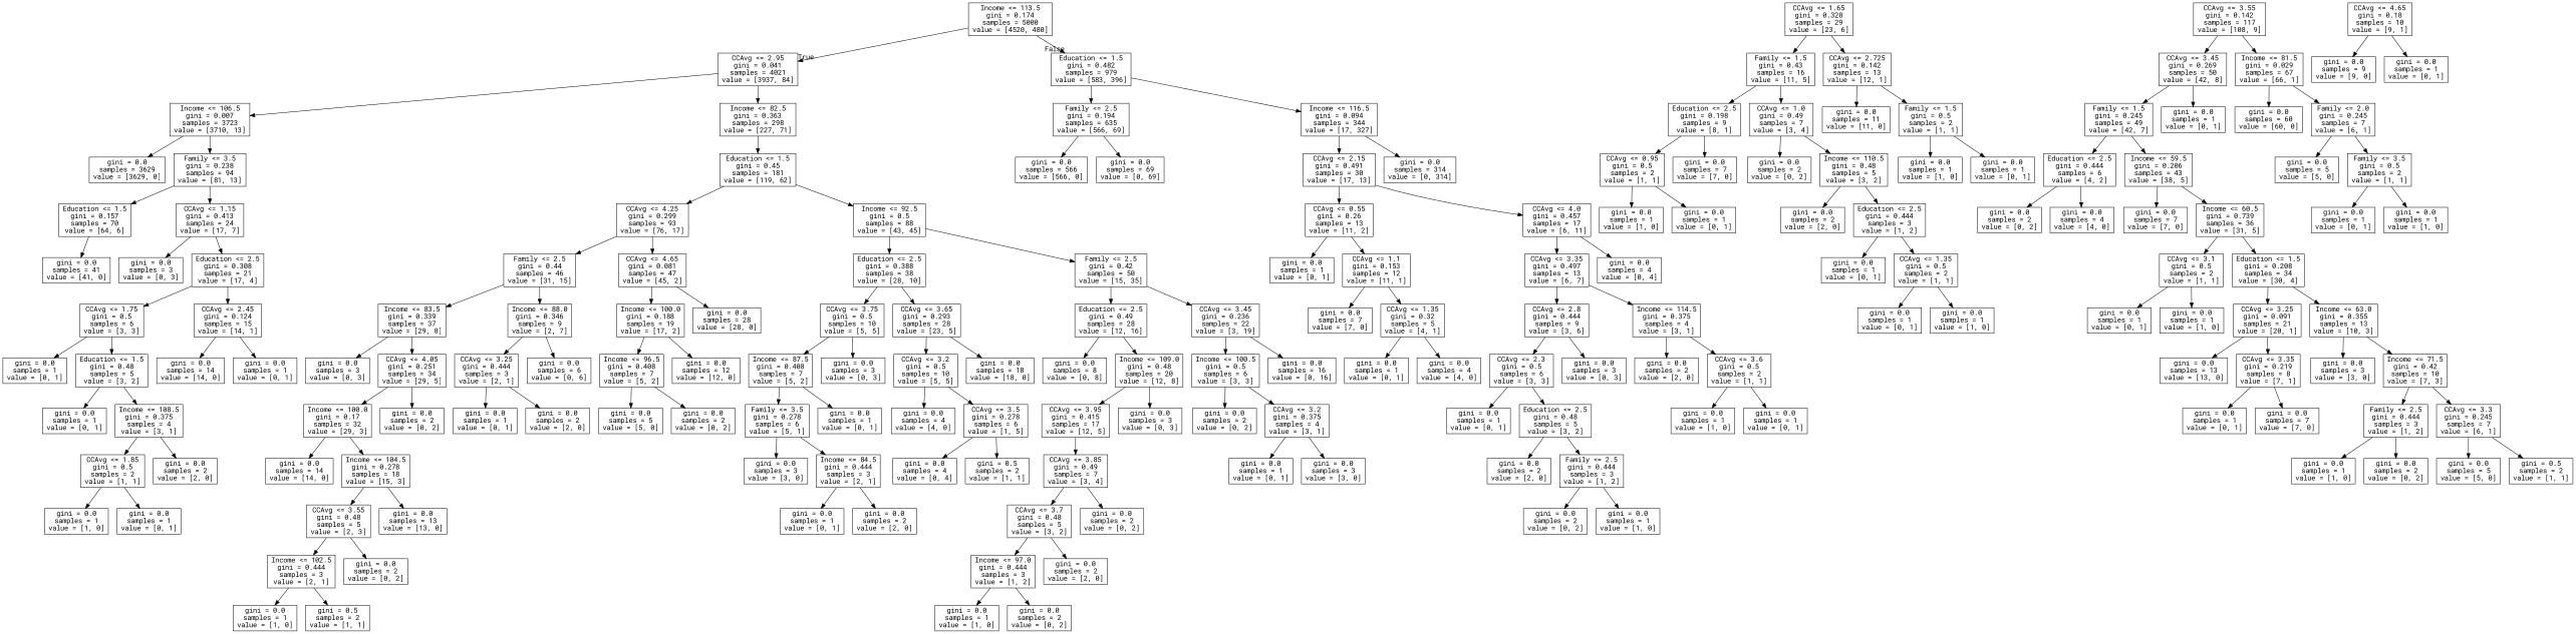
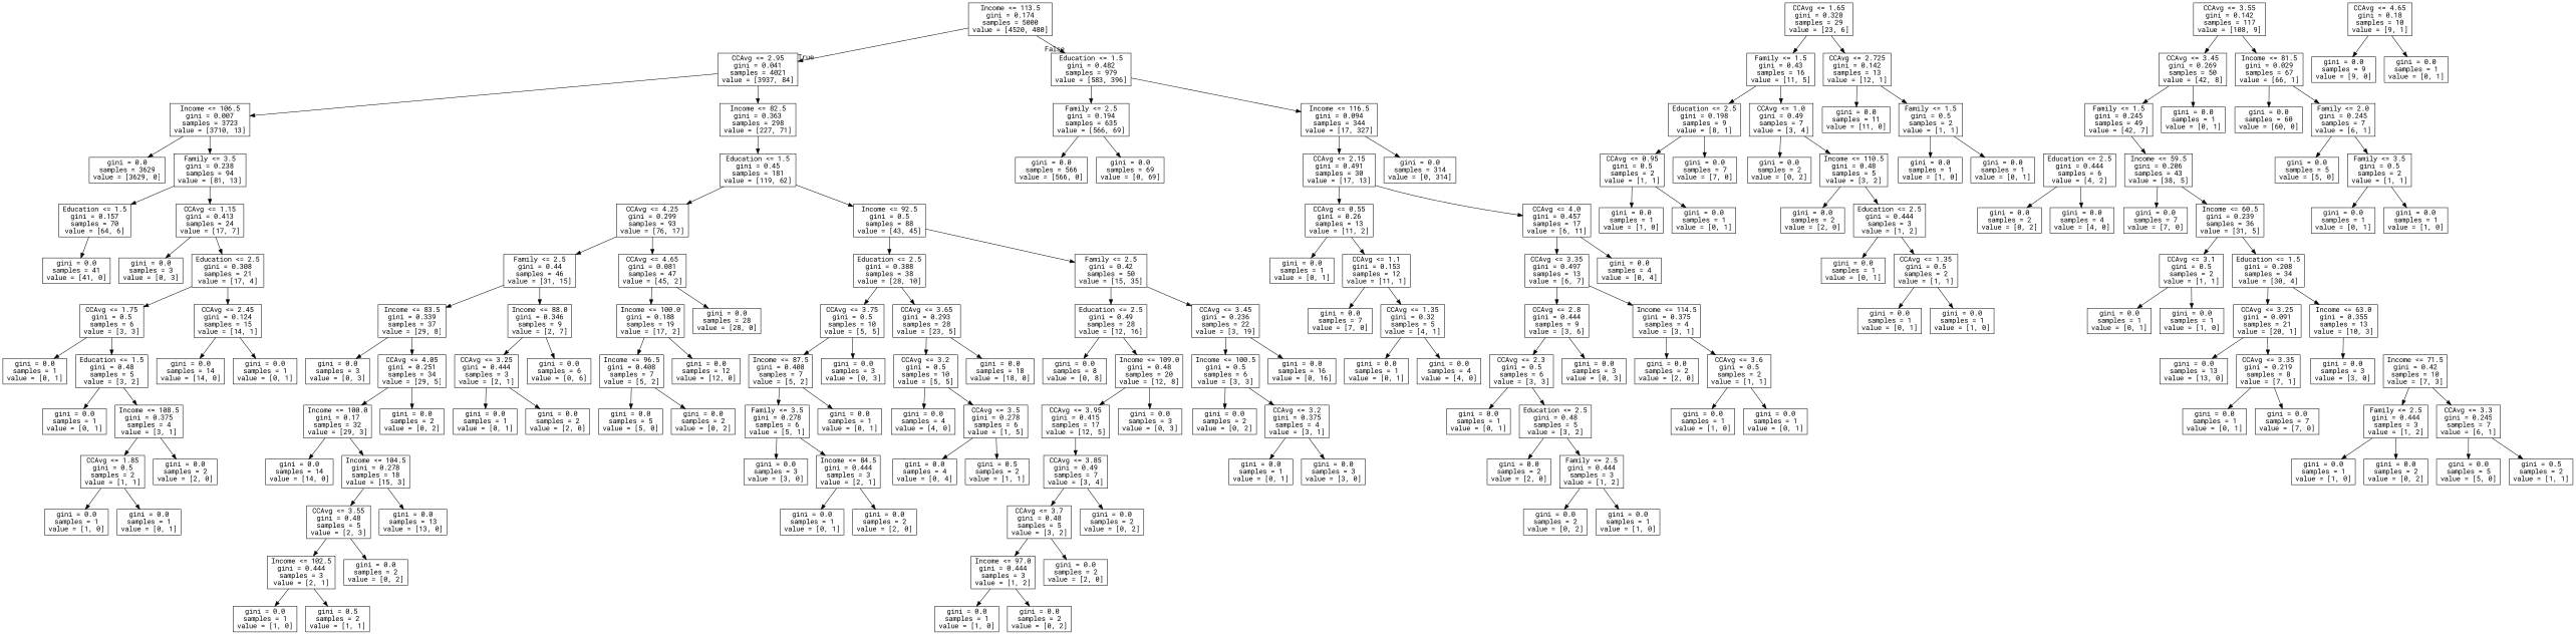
  digraph {
    fontname="Roboto Mono"
    node [fontname="Roboto Mono" shape=box]
    edge [fontname="Roboto Mono"]
    n1 [label="Income <= 113.5\ngini = 0.174\nsamples = 5000\nvalue = [4520, 480]"]
    n2 [label="CCAvg <= 2.95\ngini = 0.041\nsamples = 4021\nvalue = [3937, 84]"]
    n3 [label="Education <= 1.5\ngini = 0.482\nsamples = 979\nvalue = [583, 396]"]
    n4 [label="Income <= 106.5\ngini = 0.007\nsamples = 3723\nvalue = [3710, 13]"]
    n5 [label="Income <= 82.5\ngini = 0.363\nsamples = 298\nvalue = [227, 71]"]
    n6 [label="Family <= 2.5\ngini = 0.194\nsamples = 635\nvalue = [566, 69]"]
    n7 [label="Income <= 116.5\ngini = 0.094\nsamples = 344\nvalue = [17, 327]"]
    n8 [label="gini = 0.0\nsamples = 3629\nvalue = [3629, 0]"]
    n9 [label="Family <= 3.5\ngini = 0.238\nsamples = 94\nvalue = [81, 13]"]
    n10 [label="Education <= 1.5\ngini = 0.45\nsamples = 181\nvalue = [119, 62]"]
    n11 [label="Education <= 1.5\ngini = 0.157\nsamples = 70\nvalue = [64, 6]"]
    n12 [label="CCAvg <= 1.15\ngini = 0.413\nsamples = 24\nvalue = [17, 7]"]
    n13 [label="gini = 0.0\nsamples = 41\nvalue = [41, 0]"]
    n14 [label="gini = 0.0\nsamples = 3\nvalue = [0, 3]"]
    n15 [label="Education <= 2.5\ngini = 0.308\nsamples = 21\nvalue = [17, 4]"]
    n16 [label="CCAvg <= 1.65\ngini = 0.328\nsamples = 29\nvalue = [23, 6]"]
    n17 [label="Family <= 1.5\ngini = 0.43\nsamples = 16\nvalue = [11, 5]"]
    n18 [label="CCAvg <= 2.725\ngini = 0.142\nsamples = 13\nvalue = [12, 1]"]
    n19 [label="Education <= 2.5\ngini = 0.198\nsamples = 9\nvalue = [8, 1]"]
    n20 [label="CCAvg <= 1.0\ngini = 0.49\nsamples = 7\nvalue = [3, 4]"]
    n21 [label="gini = 0.0\nsamples = 11\nvalue = [11, 0]"]
    n22 [label="Family <= 1.5\ngini = 0.5\nsamples = 2\nvalue = [1, 1]"]
    n23 [label="CCAvg <= 0.95\ngini = 0.5\nsamples = 2\nvalue = [1, 1]"]
    n24 [label="gini = 0.0\nsamples = 7\nvalue = [7, 0]"]
    n25 [label="gini = 0.0\nsamples = 2\nvalue = [0, 2]"]
    n26 [label="Income <= 110.5\ngini = 0.48\nsamples = 5\nvalue = [3, 2]"]
    n27 [label="gini = 0.0\nsamples = 1\nvalue = [1, 0]"]
    n28 [label="gini = 0.0\nsamples = 1\nvalue = [0, 1]"]
    n29 [label="gini = 0.0\nsamples = 2\nvalue = [2, 0]"]
    n30 [label="Education <= 2.5\ngini = 0.444\nsamples = 3\nvalue = [1, 2]"]
    n31 [label="gini = 0.0\nsamples = 1\nvalue = [0, 1]"]
    n32 [label="CCAvg <= 1.35\ngini = 0.5\nsamples = 2\nvalue = [1, 1]"]
    n33 [label="gini = 0.0\nsamples = 1\nvalue = [0, 1]"]
    n34 [label="gini = 0.0\nsamples = 1\nvalue = [1, 0]"]
    n35 [label="gini = 0.0\nsamples = 1\nvalue = [1, 0]"]
    n36 [label="gini = 0.0\nsamples = 1\nvalue = [0, 1]"]
    n37 [label="CCAvg <= 1.75\ngini = 0.5\nsamples = 6\nvalue = [3, 3]"]
    n38 [label="CCAvg <= 2.45\ngini = 0.124\nsamples = 15\nvalue = [14, 1]"]
    n39 [label="gini = 0.0\nsamples = 1\nvalue = [0, 1]"]
    n40 [label="Education <= 1.5\ngini = 0.48\nsamples = 5\nvalue = [3, 2]"]
    n41 [label="gini = 0.0\nsamples = 14\nvalue = [14, 0]"]
    n42 [label="gini = 0.0\nsamples = 1\nvalue = [0, 1]"]
    n43 [label="gini = 0.0\nsamples = 1\nvalue = [0, 1]"]
    n44 [label="Income <= 108.5\ngini = 0.375\nsamples = 4\nvalue = [3, 1]"]
    n45 [label="CCAvg <= 1.85\ngini = 0.5\nsamples = 2\nvalue = [1, 1]"]
    n46 [label="gini = 0.0\nsamples = 2\nvalue = [2, 0]"]
    n47 [label="gini = 0.0\nsamples = 1\nvalue = [1, 0]"]
    n48 [label="gini = 0.0\nsamples = 1\nvalue = [0, 1]"]
    n49 [label="CCAvg <= 3.55\ngini = 0.142\nsamples = 117\nvalue = [108, 9]"]
    n50 [label="CCAvg <= 3.45\ngini = 0.269\nsamples = 50\nvalue = [42, 8]"]
    n51 [label="Income <= 81.5\ngini = 0.029\nsamples = 67\nvalue = [66, 1]"]
    n52 [label="CCAvg <= 4.25\ngini = 0.299\nsamples = 93\nvalue = [76, 17]"]
    n53 [label="Income <= 92.5\ngini = 0.5\nsamples = 88\nvalue = [43, 45]"]
    n54 [label="Family <= 1.5\ngini = 0.245\nsamples = 49\nvalue = [42, 7]"]
    n55 [label="gini = 0.0\nsamples = 1\nvalue = [0, 1]"]
    n56 [label="gini = 0.0\nsamples = 60\nvalue = [60, 0]"]
    n57 [label="Family <= 2.0\ngini = 0.245\nsamples = 7\nvalue = [6, 1]"]
    n58 [label="Education <= 2.5\ngini = 0.444\nsamples = 6\nvalue = [4, 2]"]
    n59 [label="Income <= 59.5\ngini = 0.206\nsamples = 43\nvalue = [38, 5]"]
    n60 [label="gini = 0.0\nsamples = 2\nvalue = [0, 2]"]
    n61 [label="gini = 0.0\nsamples = 4\nvalue = [4, 0]"]
    n62 [label="gini = 0.0\nsamples = 7\nvalue = [7, 0]"]
-   n63 [label="Income <= 60.5\ngini = 0.739\nsamples = 36\nvalue = [31, 5]"]
+   n63 [label="Income <= 60.5\ngini = 0.239\nsamples = 36\nvalue = [31, 5]"]
    n64 [label="CCAvg <= 3.1\ngini = 0.5\nsamples = 2\nvalue = [1, 1]"]
    n65 [label="Education <= 1.5\ngini = 0.208\nsamples = 34\nvalue = [30, 4]"]
    n66 [label="gini = 0.0\nsamples = 1\nvalue = [0, 1]"]
    n67 [label="gini = 0.0\nsamples = 1\nvalue = [1, 0]"]
    n68 [label="CCAvg <= 3.25\ngini = 0.091\nsamples = 21\nvalue = [20, 1]"]
    n69 [label="Income <= 63.0\ngini = 0.355\nsamples = 13\nvalue = [10, 3]"]
    n70 [label="gini = 0.0\nsamples = 13\nvalue = [13, 0]"]
    n71 [label="CCAvg <= 3.35\ngini = 0.219\nsamples = 8\nvalue = [7, 1]"]
    n72 [label="gini = 0.0\nsamples = 3\nvalue = [3, 0]"]
    n73 [label="Income <= 71.5\ngini = 0.42\nsamples = 10\nvalue = [7, 3]"]
    n74 [label="gini = 0.0\nsamples = 1\nvalue = [0, 1]"]
    n75 [label="gini = 0.0\nsamples = 7\nvalue = [7, 0]"]
    n76 [label="Family <= 2.5\ngini = 0.444\nsamples = 3\nvalue = [1, 2]"]
    n77 [label="CCAvg <= 3.3\ngini = 0.245\nsamples = 7\nvalue = [6, 1]"]
    n78 [label="gini = 0.0\nsamples = 1\nvalue = [1, 0]"]
    n79 [label="gini = 0.0\nsamples = 2\nvalue = [0, 2]"]
    n80 [label="gini = 0.0\nsamples = 5\nvalue = [5, 0]"]
    n81 [label="gini = 0.5\nsamples = 2\nvalue = [1, 1]"]
    n82 [label="gini = 0.0\nsamples = 5\nvalue = [5, 0]"]
    n83 [label="Family <= 3.5\ngini = 0.5\nsamples = 2\nvalue = [1, 1]"]
    n84 [label="gini = 0.0\nsamples = 1\nvalue = [0, 1]"]
    n85 [label="gini = 0.0\nsamples = 1\nvalue = [1, 0]"]
    n86 [label="Family <= 2.5\ngini = 0.44\nsamples = 46\nvalue = [31, 15]"]
    n87 [label="CCAvg <= 4.65\ngini = 0.081\nsamples = 47\nvalue = [45, 2]"]
    n88 [label="Education <= 2.5\ngini = 0.388\nsamples = 38\nvalue = [28, 10]"]
    n89 [label="Family <= 2.5\ngini = 0.42\nsamples = 50\nvalue = [15, 35]"]
    n90 [label="Income <= 83.5\ngini = 0.339\nsamples = 37\nvalue = [29, 8]"]
    n91 [label="Income <= 88.0\ngini = 0.346\nsamples = 9\nvalue = [2, 7]"]
    n92 [label="Income <= 100.0\ngini = 0.188\nsamples = 19\nvalue = [17, 2]"]
    n93 [label="gini = 0.0\nsamples = 28\nvalue = [28, 0]"]
    n94 [label="gini = 0.0\nsamples = 3\nvalue = [0, 3]"]
    n95 [label="CCAvg <= 4.05\ngini = 0.251\nsamples = 34\nvalue = [29, 5]"]
    n96 [label="CCAvg <= 3.25\ngini = 0.444\nsamples = 3\nvalue = [2, 1]"]
    n97 [label="gini = 0.0\nsamples = 6\nvalue = [0, 6]"]
    n98 [label="Income <= 100.0\ngini = 0.17\nsamples = 32\nvalue = [29, 3]"]
    n99 [label="gini = 0.0\nsamples = 2\nvalue = [0, 2]"]
    n100 [label="gini = 0.0\nsamples = 14\nvalue = [14, 0]"]
    n101 [label="Income <= 104.5\ngini = 0.278\nsamples = 18\nvalue = [15, 3]"]
    n102 [label="CCAvg <= 3.55\ngini = 0.48\nsamples = 5\nvalue = [2, 3]"]
    n103 [label="gini = 0.0\nsamples = 13\nvalue = [13, 0]"]
    n104 [label="Income <= 102.5\ngini = 0.444\nsamples = 3\nvalue = [2, 1]"]
    n105 [label="gini = 0.0\nsamples = 2\nvalue = [0, 2]"]
    n106 [label="gini = 0.0\nsamples = 1\nvalue = [1, 0]"]
    n107 [label="gini = 0.5\nsamples = 2\nvalue = [1, 1]"]
    n108 [label="gini = 0.0\nsamples = 1\nvalue = [0, 1]"]
    n109 [label="gini = 0.0\nsamples = 2\nvalue = [2, 0]"]
    n110 [label="Income <= 96.5\ngini = 0.408\nsamples = 7\nvalue = [5, 2]"]
    n111 [label="gini = 0.0\nsamples = 12\nvalue = [12, 0]"]
    n112 [label="gini = 0.0\nsamples = 5\nvalue = [5, 0]"]
    n113 [label="gini = 0.0\nsamples = 2\nvalue = [0, 2]"]
    n114 [label="CCAvg <= 3.75\ngini = 0.5\nsamples = 10\nvalue = [5, 5]"]
    n115 [label="CCAvg <= 3.65\ngini = 0.293\nsamples = 28\nvalue = [23, 5]"]
    n116 [label="Education <= 2.5\ngini = 0.49\nsamples = 28\nvalue = [12, 16]"]
    n117 [label="CCAvg <= 3.45\ngini = 0.236\nsamples = 22\nvalue = [3, 19]"]
    n118 [label="Income <= 87.5\ngini = 0.408\nsamples = 7\nvalue = [5, 2]"]
    n119 [label="gini = 0.0\nsamples = 3\nvalue = [0, 3]"]
    n120 [label="CCAvg <= 3.2\ngini = 0.5\nsamples = 10\nvalue = [5, 5]"]
    n121 [label="gini = 0.0\nsamples = 18\nvalue = [18, 0]"]
    n122 [label="Family <= 3.5\ngini = 0.278\nsamples = 6\nvalue = [5, 1]"]
    n123 [label="gini = 0.0\nsamples = 1\nvalue = [0, 1]"]
    n124 [label="gini = 0.0\nsamples = 3\nvalue = [3, 0]"]
    n125 [label="Income <= 84.5\ngini = 0.444\nsamples = 3\nvalue = [2, 1]"]
    n126 [label="gini = 0.0\nsamples = 1\nvalue = [0, 1]"]
    n127 [label="gini = 0.0\nsamples = 2\nvalue = [2, 0]"]
    n128 [label="gini = 0.0\nsamples = 4\nvalue = [4, 0]"]
    n129 [label="CCAvg <= 3.5\ngini = 0.278\nsamples = 6\nvalue = [1, 5]"]
    n130 [label="gini = 0.0\nsamples = 4\nvalue = [0, 4]"]
    n131 [label="gini = 0.5\nsamples = 2\nvalue = [1, 1]"]
    n132 [label="gini = 0.0\nsamples = 8\nvalue = [0, 8]"]
    n133 [label="Income <= 109.0\ngini = 0.48\nsamples = 20\nvalue = [12, 8]"]
    n134 [label="Income <= 100.5\ngini = 0.5\nsamples = 6\nvalue = [3, 3]"]
    n135 [label="gini = 0.0\nsamples = 16\nvalue = [0, 16]"]
    n136 [label="CCAvg <= 3.95\ngini = 0.415\nsamples = 17\nvalue = [12, 5]"]
    n137 [label="gini = 0.0\nsamples = 3\nvalue = [0, 3]"]
    n138 [label="CCAvg <= 3.85\ngini = 0.49\nsamples = 7\nvalue = [3, 4]"]
    n139 [label="CCAvg <= 3.7\ngini = 0.48\nsamples = 5\nvalue = [3, 2]"]
    n140 [label="gini = 0.0\nsamples = 2\nvalue = [0, 2]"]
    n141 [label="CCAvg <= 4.65\ngini = 0.18\nsamples = 10\nvalue = [9, 1]"]
    n142 [label="gini = 0.0\nsamples = 9\nvalue = [9, 0]"]
    n143 [label="gini = 0.0\nsamples = 1\nvalue = [0, 1]"]
    n144 [label="Income <= 97.0\ngini = 0.444\nsamples = 3\nvalue = [1, 2]"]
    n145 [label="gini = 0.0\nsamples = 2\nvalue = [2, 0]"]
    n146 [label="gini = 0.0\nsamples = 1\nvalue = [1, 0]"]
    n147 [label="gini = 0.0\nsamples = 2\nvalue = [0, 2]"]
    n148 [label="gini = 0.0\nsamples = 2\nvalue = [0, 2]"]
    n149 [label="CCAvg <= 3.2\ngini = 0.375\nsamples = 4\nvalue = [3, 1]"]
    n150 [label="gini = 0.0\nsamples = 1\nvalue = [0, 1]"]
    n151 [label="gini = 0.0\nsamples = 3\nvalue = [3, 0]"]
    n152 [label="gini = 0.0\nsamples = 566\nvalue = [566, 0]"]
    n153 [label="gini = 0.0\nsamples = 69\nvalue = [0, 69]"]
    n154 [label="CCAvg <= 2.15\ngini = 0.491\nsamples = 30\nvalue = [17, 13]"]
    n155 [label="gini = 0.0\nsamples = 314\nvalue = [0, 314]"]
    n156 [label="CCAvg <= 0.55\ngini = 0.26\nsamples = 13\nvalue = [11, 2]"]
    n157 [label="CCAvg <= 4.0\ngini = 0.457\nsamples = 17\nvalue = [6, 11]"]
    n158 [label="gini = 0.0\nsamples = 1\nvalue = [0, 1]"]
    n159 [label="CCAvg <= 1.1\ngini = 0.153\nsamples = 12\nvalue = [11, 1]"]
    n160 [label="CCAvg <= 3.35\ngini = 0.497\nsamples = 13\nvalue = [6, 7]"]
    n161 [label="gini = 0.0\nsamples = 4\nvalue = [0, 4]"]
    n162 [label="gini = 0.0\nsamples = 7\nvalue = [7, 0]"]
    n163 [label="CCAvg <= 1.35\ngini = 0.32\nsamples = 5\nvalue = [4, 1]"]
    n164 [label="gini = 0.0\nsamples = 1\nvalue = [0, 1]"]
    n165 [label="gini = 0.0\nsamples = 4\nvalue = [4, 0]"]
    n166 [label="CCAvg <= 2.8\ngini = 0.444\nsamples = 9\nvalue = [3, 6]"]
    n167 [label="Income <= 114.5\ngini = 0.375\nsamples = 4\nvalue = [3, 1]"]
    n168 [label="CCAvg <= 2.3\ngini = 0.5\nsamples = 6\nvalue = [3, 3]"]
    n169 [label="gini = 0.0\nsamples = 3\nvalue = [0, 3]"]
    n170 [label="gini = 0.0\nsamples = 2\nvalue = [2, 0]"]
    n171 [label="CCAvg <= 3.6\ngini = 0.5\nsamples = 2\nvalue = [1, 1]"]
    n172 [label="gini = 0.0\nsamples = 1\nvalue = [0, 1]"]
    n173 [label="Education <= 2.5\ngini = 0.48\nsamples = 5\nvalue = [3, 2]"]
    n174 [label="gini = 0.0\nsamples = 2\nvalue = [2, 0]"]
    n175 [label="Family <= 2.5\ngini = 0.444\nsamples = 3\nvalue = [1, 2]"]
    n176 [label="gini = 0.0\nsamples = 2\nvalue = [0, 2]"]
    n177 [label="gini = 0.0\nsamples = 1\nvalue = [1, 0]"]
    n178 [label="gini = 0.0\nsamples = 1\nvalue = [1, 0]"]
    n179 [label="gini = 0.0\nsamples = 1\nvalue = [0, 1]"]
    n1 -> n2 [headlabel=True labelangle=45 labeldistance=2.5]
    n1 -> n3 [headlabel=False labelangle=-45 labeldistance=2.5]
    n2 -> n4
    n2 -> n5
    n3 -> n6
    n3 -> n7
    n4 -> n8
    n4 -> n9
    n5 -> n10
    n6 -> n152
    n6 -> n153
    n7 -> n154
    n7 -> n155
    n9 -> n11
    n9 -> n12
    n10 -> n52
    n10 -> n53
    n11 -> n13
    n12 -> n14
    n12 -> n15
    n15 -> n37
    n15 -> n38
    n16 -> n17
    n16 -> n18
    n17 -> n19
    n17 -> n20
    n18 -> n21
    n18 -> n22
    n19 -> n23
    n19 -> n24
    n20 -> n25
    n20 -> n26
    n22 -> n35
    n22 -> n36
    n23 -> n27
    n23 -> n28
    n26 -> n29
    n26 -> n30
    n30 -> n31
    n30 -> n32
    n32 -> n33
    n32 -> n34
    n37 -> n39
    n37 -> n40
    n38 -> n41
    n38 -> n42
    n40 -> n43
    n40 -> n44
    n44 -> n45
    n44 -> n46
    n45 -> n47
    n45 -> n48
    n49 -> n50
    n49 -> n51
    n50 -> n54
    n50 -> n55
    n51 -> n56
    n51 -> n57
    n52 -> n86
    n52 -> n87
    n53 -> n88
    n53 -> n89
-   n54 -> n58
    n54 -> n59
    n57 -> n82
    n57 -> n83
    n58 -> n60
    n58 -> n61
    n59 -> n62
    n59 -> n63
    n63 -> n64
    n63 -> n65
    n64 -> n66
    n64 -> n67
    n65 -> n68
    n65 -> n69
    n68 -> n70
    n68 -> n71
    n69 -> n72
-   n69 -> n73
    n71 -> n74
    n71 -> n75
    n73 -> n76
    n73 -> n77
    n76 -> n78
    n76 -> n79
    n77 -> n80
    n77 -> n81
    n83 -> n84
    n83 -> n85
    n86 -> n90
    n86 -> n91
    n87 -> n92
    n87 -> n93
    n88 -> n114
    n88 -> n115
    n89 -> n116
    n89 -> n117
    n90 -> n94
    n90 -> n95
    n91 -> n96
    n91 -> n97
    n92 -> n110
    n92 -> n111
    n95 -> n98
    n95 -> n99
    n96 -> n108
    n96 -> n109
    n98 -> n100
    n98 -> n101
    n101 -> n102
    n101 -> n103
    n102 -> n104
    n102 -> n105
    n104 -> n106
    n104 -> n107
    n110 -> n112
    n110 -> n113
    n114 -> n118
    n114 -> n119
    n115 -> n120
    n115 -> n121
    n116 -> n132
    n116 -> n133
    n117 -> n134
    n117 -> n135
    n118 -> n122
    n118 -> n123
    n120 -> n128
    n120 -> n129
    n122 -> n124
    n122 -> n125
    n125 -> n126
    n125 -> n127
    n129 -> n130
    n129 -> n131
    n133 -> n136
    n133 -> n137
    n134 -> n148
    n134 -> n149
    n136 -> n138
    n138 -> n139
    n138 -> n140
    n139 -> n144
    n139 -> n145
    n141 -> n142
    n141 -> n143
    n144 -> n146
    n144 -> n147
    n149 -> n150
    n149 -> n151
    n154 -> n156
    n154 -> n157
    n156 -> n158
    n156 -> n159
    n157 -> n160
    n157 -> n161
    n159 -> n162
    n159 -> n163
    n160 -> n166
    n160 -> n167
    n163 -> n164
    n163 -> n165
    n166 -> n168
    n166 -> n169
    n167 -> n170
    n167 -> n171
    n168 -> n172
    n168 -> n173
    n171 -> n178
    n171 -> n179
    n173 -> n174
    n173 -> n175
    n175 -> n176
    n175 -> n177
  }
